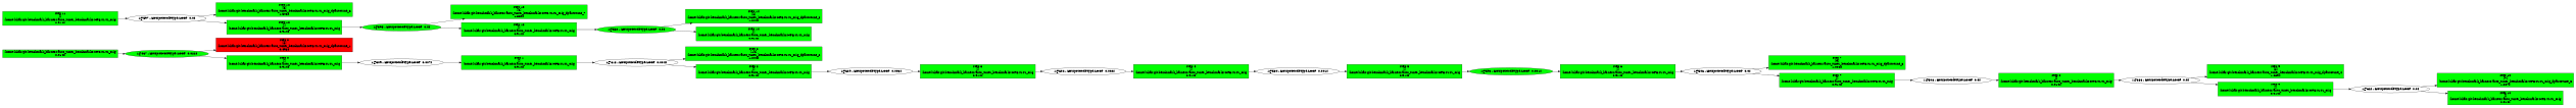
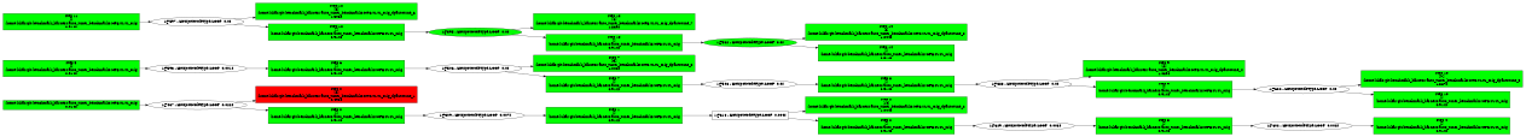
  strict digraph {
    rankdir=LR
    node [color=black fillcolor=green style=filled shape=box]
-   "1@437 - HotspotNodeType.LOOP  0.022s" [shape=""]
+   "1@437 - HotspotNodeType.LOOP  0.022s" [fillcolor=white shape=""]
    "/home/lukas/git/benchmark_harness/auto_tuner_benchmarks/NPB/IS/IS_orig\n0.914s"
    "step 0\n[8]\n/home/lukas/git/benchmark_harness/auto_tuner_benchmarks/NPB/IS/IS_orig_dpautotune_1\n0.498s" [fillcolor=red]
    "step 0\n[]\n/home/lukas/git/benchmark_harness/auto_tuner_benchmarks/NPB/IS/IS_orig\n0.914s"
    "1@309 - HotspotNodeType.LOOP  0.007s" [fillcolor=white shape=""]
    "step 1\n[]\n/home/lukas/git/benchmark_harness/auto_tuner_benchmarks/NPB/IS/IS_orig\n0.914s"
-   "1@618 - HotspotNodeType.LOOP  0.004s" [fillcolor=white shape=""]
+   "1@618 - HotspotNodeType.LOOP  0.004s" [fillcolor=white]
    "step 2\n[10]\n/home/lukas/git/benchmark_harness/auto_tuner_benchmarks/NPB/IS/IS_orig_dpautotune_2\n1.044s"
    "step 2\n[]\n/home/lukas/git/benchmark_harness/auto_tuner_benchmarks/NPB/IS/IS_orig\n0.914s"
    "1@629 - HotspotNodeType.LOOP  0.003s" [fillcolor=white shape=""]
    "step 3\n[]\n/home/lukas/git/benchmark_harness/auto_tuner_benchmarks/NPB/IS/IS_orig\n0.914s"
    "1@602 - HotspotNodeType.LOOP  0.002s" [fillcolor=white shape=""]
    "step 4\n[]\n/home/lukas/git/benchmark_harness/auto_tuner_benchmarks/NPB/IS/IS_orig\n0.914s"
-   "1@584 - HotspotNodeType.LOOP  0.001s" [fillcolor=white shape=""]
    "step 5\n[]\n/home/lukas/git/benchmark_harness/auto_tuner_benchmarks/NPB/IS/IS_orig\n0.914s"
-   "1@593 - HotspotNodeType.LOOP  0.001s" [shape=""]
+   "1@593 - HotspotNodeType.LOOP  0.001s" [fillcolor=white shape=""]
    "step 6\n[]\n/home/lukas/git/benchmark_harness/auto_tuner_benchmarks/NPB/IS/IS_orig\n0.914s"
    "1@506 - HotspotNodeType.LOOP  0.0s" [fillcolor=white shape=""]
    "step 7\n[9]\n/home/lukas/git/benchmark_harness/auto_tuner_benchmarks/NPB/IS/IS_orig_dpautotune_3\n1.002s"
    "step 7\n[]\n/home/lukas/git/benchmark_harness/auto_tuner_benchmarks/NPB/IS/IS_orig\n0.914s"
    "1@508 - HotspotNodeType.LOOP  0.0s" [fillcolor=white shape=""]
    "step 8\n[]\n/home/lukas/git/benchmark_harness/auto_tuner_benchmarks/NPB/IS/IS_orig\n0.914s"
    "1@383 - HotspotNodeType.LOOP  0.0s" [fillcolor=white shape=""]
    "step 9\n[2]\n/home/lukas/git/benchmark_harness/auto_tuner_benchmarks/NPB/IS/IS_orig_dpautotune_4\n1.039s"
    "step 9\n[]\n/home/lukas/git/benchmark_harness/auto_tuner_benchmarks/NPB/IS/IS_orig\n0.914s"
    "1@622 - HotspotNodeType.LOOP  0.0s" [fillcolor=white shape=""]
    "step 10\n[7]\n/home/lukas/git/benchmark_harness/auto_tuner_benchmarks/NPB/IS/IS_orig_dpautotune_5\n1.387s"
    "step 10\n[]\n/home/lukas/git/benchmark_harness/auto_tuner_benchmarks/NPB/IS/IS_orig\n0.914s"
    "1@597 - HotspotNodeType.LOOP  0.0s" [fillcolor=white shape=""]
    "step 11\n[]\n/home/lukas/git/benchmark_harness/auto_tuner_benchmarks/NPB/IS/IS_orig\n0.914s"
    "step 12\n[6]\n/home/lukas/git/benchmark_harness/auto_tuner_benchmarks/NPB/IS/IS_orig_dpautotune_6\n1.506s"
    "step 12\n[]\n/home/lukas/git/benchmark_harness/auto_tuner_benchmarks/NPB/IS/IS_orig\n0.914s"
    "1@595 - HotspotNodeType.LOOP  0.0s" [shape=""]
    "step 13\n[4]\n/home/lukas/git/benchmark_harness/auto_tuner_benchmarks/NPB/IS/IS_orig_dpautotune_7\n1.839s"
    "step 13\n[]\n/home/lukas/git/benchmark_harness/auto_tuner_benchmarks/NPB/IS/IS_orig\n0.914s"
    "1@532 - HotspotNodeType.LOOP  0.0s" [shape=""]
    "step 14\n[0]\n/home/lukas/git/benchmark_harness/auto_tuner_benchmarks/NPB/IS/IS_orig_dpautotune_8\n1.044s"
    "step 14\n[]\n/home/lukas/git/benchmark_harness/auto_tuner_benchmarks/NPB/IS/IS_orig\n0.914s"
    "1@437 - HotspotNodeType.LOOP  0.022s" -> "step 0\n[8]\n/home/lukas/git/benchmark_harness/auto_tuner_benchmarks/NPB/IS/IS_orig_dpautotune_1\n0.498s"
    "1@437 - HotspotNodeType.LOOP  0.022s" -> "step 0\n[]\n/home/lukas/git/benchmark_harness/auto_tuner_benchmarks/NPB/IS/IS_orig\n0.914s"
    "/home/lukas/git/benchmark_harness/auto_tuner_benchmarks/NPB/IS/IS_orig\n0.914s" -> "1@437 - HotspotNodeType.LOOP  0.022s"
    "step 0\n[]\n/home/lukas/git/benchmark_harness/auto_tuner_benchmarks/NPB/IS/IS_orig\n0.914s" -> "1@309 - HotspotNodeType.LOOP  0.007s"
    "1@309 - HotspotNodeType.LOOP  0.007s" -> "step 1\n[]\n/home/lukas/git/benchmark_harness/auto_tuner_benchmarks/NPB/IS/IS_orig\n0.914s"
    "step 1\n[]\n/home/lukas/git/benchmark_harness/auto_tuner_benchmarks/NPB/IS/IS_orig\n0.914s" -> "1@618 - HotspotNodeType.LOOP  0.004s"
    "1@618 - HotspotNodeType.LOOP  0.004s" -> "step 2\n[10]\n/home/lukas/git/benchmark_harness/auto_tuner_benchmarks/NPB/IS/IS_orig_dpautotune_2\n1.044s"
    "1@618 - HotspotNodeType.LOOP  0.004s" -> "step 2\n[]\n/home/lukas/git/benchmark_harness/auto_tuner_benchmarks/NPB/IS/IS_orig\n0.914s"
    "step 2\n[]\n/home/lukas/git/benchmark_harness/auto_tuner_benchmarks/NPB/IS/IS_orig\n0.914s" -> "1@629 - HotspotNodeType.LOOP  0.003s"
    "1@629 - HotspotNodeType.LOOP  0.003s" -> "step 3\n[]\n/home/lukas/git/benchmark_harness/auto_tuner_benchmarks/NPB/IS/IS_orig\n0.914s"
    "step 3\n[]\n/home/lukas/git/benchmark_harness/auto_tuner_benchmarks/NPB/IS/IS_orig\n0.914s" -> "1@602 - HotspotNodeType.LOOP  0.002s"
    "1@602 - HotspotNodeType.LOOP  0.002s" -> "step 4\n[]\n/home/lukas/git/benchmark_harness/auto_tuner_benchmarks/NPB/IS/IS_orig\n0.914s"
-   "step 4\n[]\n/home/lukas/git/benchmark_harness/auto_tuner_benchmarks/NPB/IS/IS_orig\n0.914s" -> "1@584 - HotspotNodeType.LOOP  0.001s"
-   "1@584 - HotspotNodeType.LOOP  0.001s" -> "step 5\n[]\n/home/lukas/git/benchmark_harness/auto_tuner_benchmarks/NPB/IS/IS_orig\n0.914s"
    "step 5\n[]\n/home/lukas/git/benchmark_harness/auto_tuner_benchmarks/NPB/IS/IS_orig\n0.914s" -> "1@593 - HotspotNodeType.LOOP  0.001s"
    "1@593 - HotspotNodeType.LOOP  0.001s" -> "step 6\n[]\n/home/lukas/git/benchmark_harness/auto_tuner_benchmarks/NPB/IS/IS_orig\n0.914s"
    "step 6\n[]\n/home/lukas/git/benchmark_harness/auto_tuner_benchmarks/NPB/IS/IS_orig\n0.914s" -> "1@506 - HotspotNodeType.LOOP  0.0s"
    "1@506 - HotspotNodeType.LOOP  0.0s" -> "step 7\n[9]\n/home/lukas/git/benchmark_harness/auto_tuner_benchmarks/NPB/IS/IS_orig_dpautotune_3\n1.002s"
    "1@506 - HotspotNodeType.LOOP  0.0s" -> "step 7\n[]\n/home/lukas/git/benchmark_harness/auto_tuner_benchmarks/NPB/IS/IS_orig\n0.914s"
    "step 7\n[]\n/home/lukas/git/benchmark_harness/auto_tuner_benchmarks/NPB/IS/IS_orig\n0.914s" -> "1@508 - HotspotNodeType.LOOP  0.0s"
    "1@508 - HotspotNodeType.LOOP  0.0s" -> "step 8\n[]\n/home/lukas/git/benchmark_harness/auto_tuner_benchmarks/NPB/IS/IS_orig\n0.914s"
    "step 8\n[]\n/home/lukas/git/benchmark_harness/auto_tuner_benchmarks/NPB/IS/IS_orig\n0.914s" -> "1@383 - HotspotNodeType.LOOP  0.0s"
    "1@383 - HotspotNodeType.LOOP  0.0s" -> "step 9\n[2]\n/home/lukas/git/benchmark_harness/auto_tuner_benchmarks/NPB/IS/IS_orig_dpautotune_4\n1.039s"
    "1@383 - HotspotNodeType.LOOP  0.0s" -> "step 9\n[]\n/home/lukas/git/benchmark_harness/auto_tuner_benchmarks/NPB/IS/IS_orig\n0.914s"
    "step 9\n[]\n/home/lukas/git/benchmark_harness/auto_tuner_benchmarks/NPB/IS/IS_orig\n0.914s" -> "1@622 - HotspotNodeType.LOOP  0.0s"
    "1@622 - HotspotNodeType.LOOP  0.0s" -> "step 10\n[7]\n/home/lukas/git/benchmark_harness/auto_tuner_benchmarks/NPB/IS/IS_orig_dpautotune_5\n1.387s"
    "1@622 - HotspotNodeType.LOOP  0.0s" -> "step 10\n[]\n/home/lukas/git/benchmark_harness/auto_tuner_benchmarks/NPB/IS/IS_orig\n0.914s"
    "1@597 - HotspotNodeType.LOOP  0.0s" -> "step 12\n[6]\n/home/lukas/git/benchmark_harness/auto_tuner_benchmarks/NPB/IS/IS_orig_dpautotune_6\n1.506s"
    "1@597 - HotspotNodeType.LOOP  0.0s" -> "step 12\n[]\n/home/lukas/git/benchmark_harness/auto_tuner_benchmarks/NPB/IS/IS_orig\n0.914s"
    "step 11\n[]\n/home/lukas/git/benchmark_harness/auto_tuner_benchmarks/NPB/IS/IS_orig\n0.914s" -> "1@597 - HotspotNodeType.LOOP  0.0s"
    "step 12\n[]\n/home/lukas/git/benchmark_harness/auto_tuner_benchmarks/NPB/IS/IS_orig\n0.914s" -> "1@595 - HotspotNodeType.LOOP  0.0s"
    "1@595 - HotspotNodeType.LOOP  0.0s" -> "step 13\n[4]\n/home/lukas/git/benchmark_harness/auto_tuner_benchmarks/NPB/IS/IS_orig_dpautotune_7\n1.839s"
    "1@595 - HotspotNodeType.LOOP  0.0s" -> "step 13\n[]\n/home/lukas/git/benchmark_harness/auto_tuner_benchmarks/NPB/IS/IS_orig\n0.914s"
    "step 13\n[]\n/home/lukas/git/benchmark_harness/auto_tuner_benchmarks/NPB/IS/IS_orig\n0.914s" -> "1@532 - HotspotNodeType.LOOP  0.0s"
    "1@532 - HotspotNodeType.LOOP  0.0s" -> "step 14\n[0]\n/home/lukas/git/benchmark_harness/auto_tuner_benchmarks/NPB/IS/IS_orig_dpautotune_8\n1.044s"
    "1@532 - HotspotNodeType.LOOP  0.0s" -> "step 14\n[]\n/home/lukas/git/benchmark_harness/auto_tuner_benchmarks/NPB/IS/IS_orig\n0.914s"
  }
